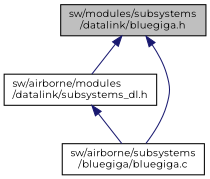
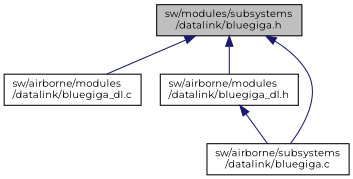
  digraph {
    fontname=Montserrat
    node [color=black fillcolor=white fontname=Montserrat fontsize=10 shape=record style=filled]
    edge [color=midnightblue dir=back fontname=Montserrat fontsize=10 labelfontname=FreeSans labelfontsize=10 style=solid]
    n1 [fillcolor=grey75 fontcolor=black height=0.2 label="sw/modules/subsystems\l/datalink/bluegiga.h" width=0.4]
-   n3 [height=0.2 label="sw/airborne/modules\l/datalink/subsystems_dl.h" width=0.4]
-   n4 [height=0.2 label="sw/airborne/subsystems\l/bluegiga/bluegiga.c" width=0.4]
+   n2 [height=0.2 label="sw/airborne/modules\l/datalink/bluegiga_dl.c" width=0.4]
+   n3 [height=0.2 label="sw/airborne/modules\l/datalink/bluegiga_dl.h" width=0.4]
+   n4 [height=0.2 label="sw/airborne/subsystems\l/datalink/bluegiga.c" width=0.4]
+   n1 -> n2
    n1 -> n3
    n1 -> n4
    n3 -> n4
  }
